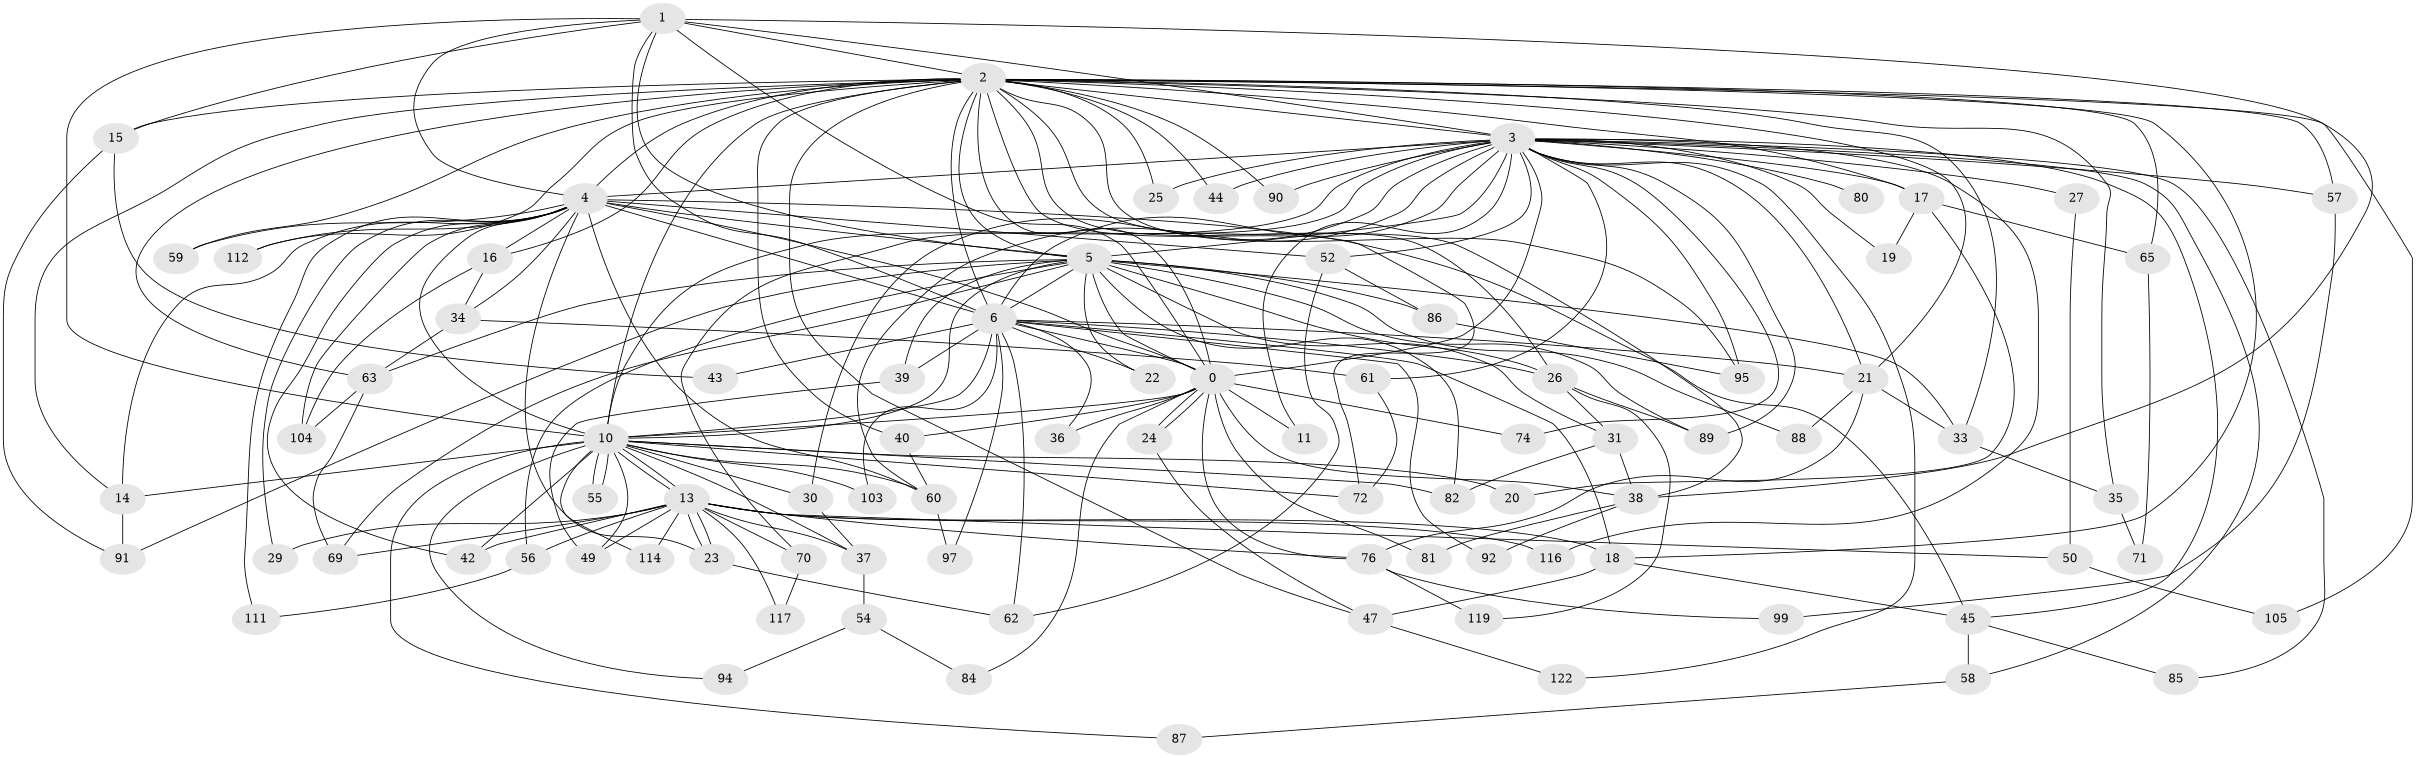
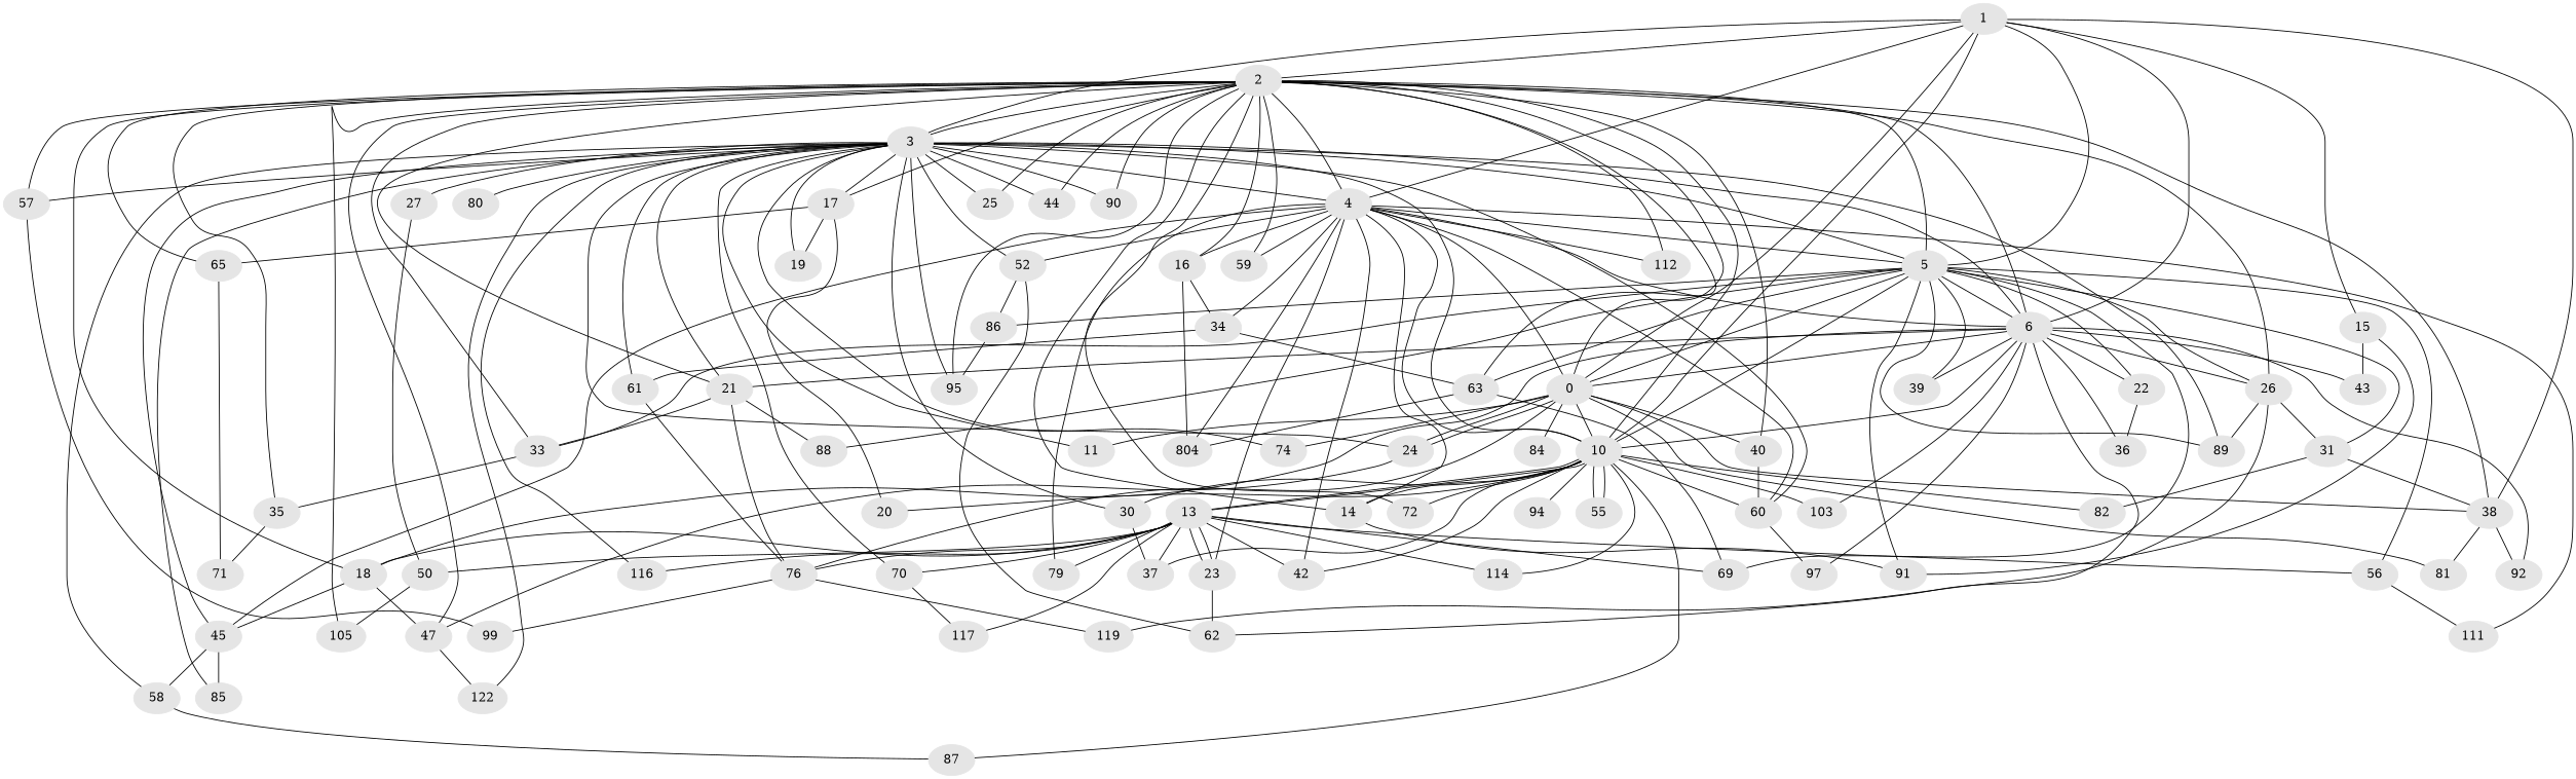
  graph {
    node [color=gray90 style=filled]
    2 [super="+8"]
    3 [super="+7"]
    4 [super="+41"]
    5 [super="+32"]
    6 [super="+73"]
    n6 [label=0 super="+12"]
    10 [super="+118"]
    15
    38 [super="+68"]
    14
    16
    17
    18 [super="+64"]
    21 [super="+28"]
    25
    26 [super="+109"]
    33 [super="+51"]
    35
    40 [super="+75"]
    44
    47
    57 [super="+113"]
    59
    63
    65
    72
    90
    95 [super="+101"]
    105
    112
    1
    70 [super="+96"]
    11
    19
    27
    30
    45 [super="+46"]
    52 [super="+53"]
    58
    60 [super="+77"]
    61 [super="+107"]
    74
    80
    85
    89 [super="+102"]
    116
    122
    23
-   29 [super="+110"]
+   29 [super="+110" label=79]
    34 [super="+124"]
    42 [super="+48"]
-   104 [super="+115"]
+   104 [super="+115" label=804]
    111
    22
    31
    39 [super="+100"]
    56 [super="+66"]
    69 [super="+120"]
    82 [super="+83"]
    86 [super="+123"]
    88
    91 [super="+108"]
    36
    43 [super="+93"]
    62 [super="+121"]
    92
    97
    103
    24 [super="+79"]
    76 [super="+78"]
    81
    84
    13 [super="+67"]
    20
    37 [super="+106"]
-   49 [super="+98"]
    55
    87
    94
    114
    119
    71
    99
    117
    50
-   54
    2 -- 3 [weight=4]
    2 -- 4 [weight=2]
    2 -- 5 [weight=3]
    2 -- 6 [weight=2]
    2 -- n6 [weight=2]
    2 -- 10 [weight=2]
-   2 -- 15
    2 -- 38
    2 -- 14
    2 -- 16
    2 -- 17
    2 -- 18
    2 -- 21
    2 -- 25
    2 -- 26
    2 -- 33
    2 -- 35
    2 -- 40
    2 -- 44
    2 -- 47
    2 -- 57
    2 -- 59
    2 -- 63
    2 -- 65
    2 -- 72
    2 -- 90
    2 -- 95
    2 -- 105
    2 -- 112
    3 -- 4 [weight=2]
    3 -- 5 [weight=2]
    3 -- 6 [weight=2]
-   3 -- n6 [weight=2]
+   3 -- 24 [weight=2]
    3 -- 10 [weight=2]
    3 -- 17
    3 -- 21
    3 -- 25
    3 -- 44
    3 -- 57
    3 -- 90
    3 -- 95
    3 -- 70
    3 -- 11
    3 -- 19
    3 -- 27 [weight=2]
    3 -- 30
    3 -- 45
    3 -- 52
    3 -- 58
    3 -- 60
    3 -- 61
    3 -- 74
    3 -- 80 [weight=2]
    3 -- 85
    3 -- 89
    3 -- 116
    3 -- 122
    4 -- 5
    4 -- 6
    4 -- n6 [weight=2]
    4 -- 10
    4 -- 14
    4 -- 16
    4 -- 59
    4 -- 112
    4 -- 45
    4 -- 52 [weight=2]
    4 -- 60
    4 -- 23
    4 -- 29
    4 -- 34
    4 -- 42
    4 -- 104
    4 -- 111
    5 -- 6 [weight=2]
    5 -- n6
    5 -- 10
    5 -- 26
    5 -- 33
    5 -- 63
    5 -- 89
    5 -- 22
    5 -- 31
    5 -- 39 [weight=2]
    5 -- 56
    5 -- 69
-   5 -- 82
    5 -- 86
    5 -- 88
    5 -- 91
    6 -- n6
    6 -- 10
    6 -- 18
    6 -- 21
    6 -- 26
    6 -- 22
    6 -- 39
    6 -- 36
    6 -- 43 [weight=2]
    6 -- 62
    6 -- 92
    6 -- 97
    6 -- 103
    n6 -- 10
    n6 -- 38
    n6 -- 40
    n6 -- 11
    n6 -- 74
-   n6 -- 36
+   22 -- 36
    n6 -- 24
    n6 -- 24
    n6 -- 76
    n6 -- 81
    n6 -- 84
    10 -- 14
    10 -- 72
    10 -- 30
    10 -- 60
    10 -- 42
    10 -- 82
    10 -- 103
    10 -- 13
    10 -- 13
    10 -- 20
    10 -- 37
-   10 -- 49
    10 -- 55
    10 -- 55
    10 -- 87
    10 -- 94
    10 -- 114
    15 -- 91
    15 -- 43
    38 -- 92
    38 -- 81
    14 -- 91
    16 -- 34
    16 -- 104
    17 -- 65
    17 -- 19
    17 -- 20
    18 -- 47
    18 -- 45
    21 -- 33
    21 -- 88
    21 -- 76
    26 -- 89
    26 -- 31
    26 -- 119
    33 -- 35
    35 -- 71
    40 -- 60
    47 -- 122
    57 -- 99
    63 -- 104
    63 -- 69
    65 -- 71
    1 -- 2 [weight=2]
    1 -- 3 [weight=2]
    1 -- 4
    1 -- 5
    1 -- 6
    1 -- n6
    1 -- 10
    1 -- 15
    1 -- 38
    70 -- 117
    27 -- 50
    30 -- 37
    45 -- 58
    45 -- 85
    52 -- 86 [weight=2]
    52 -- 62
    58 -- 87
    60 -- 97
-   61 -- 72
+   61 -- 76
    23 -- 62
    34 -- 63
    34 -- 61
    31 -- 38
    31 -- 82
-   39 -- 49
    56 -- 111
    86 -- 95
    24 -- 47
    76 -- 119
    76 -- 99
    13 -- 18
    13 -- 70
    13 -- 116
    13 -- 23 [weight=2]
    13 -- 23
    13 -- 29 [weight=2]
    13 -- 42
    13 -- 56 [weight=2]
    13 -- 69
    13 -- 76
    13 -- 37
-   13 -- 49
    13 -- 114
    13 -- 117
    13 -- 50
-   37 -- 54
    50 -- 105
-   54 -- 84
-   54 -- 94
  }
